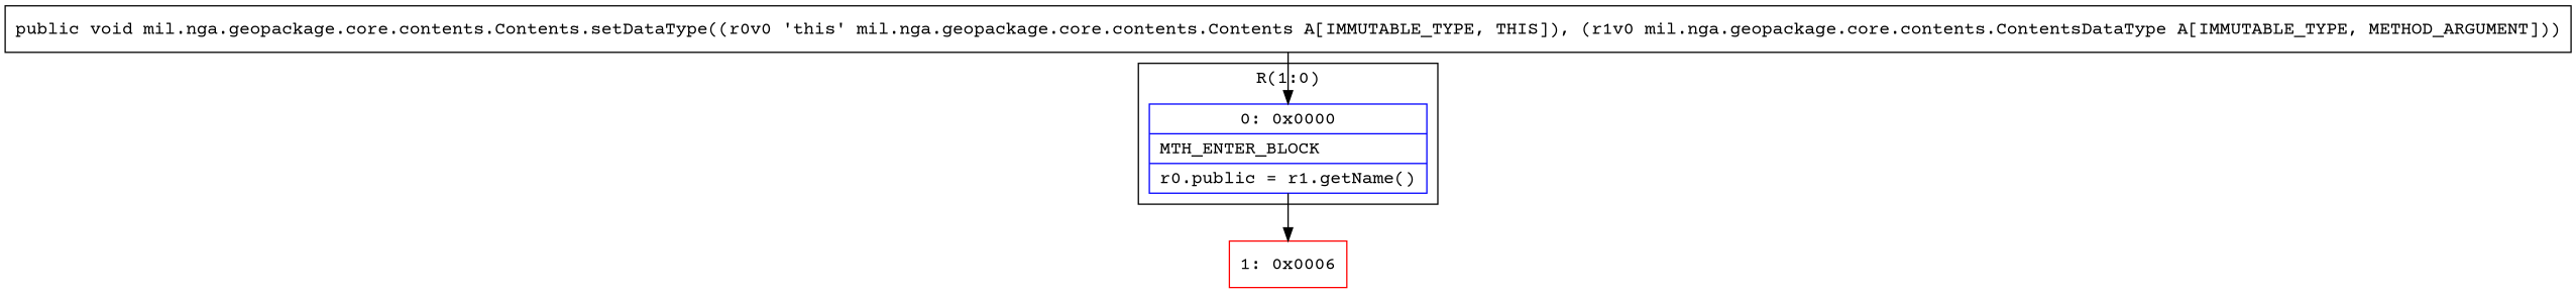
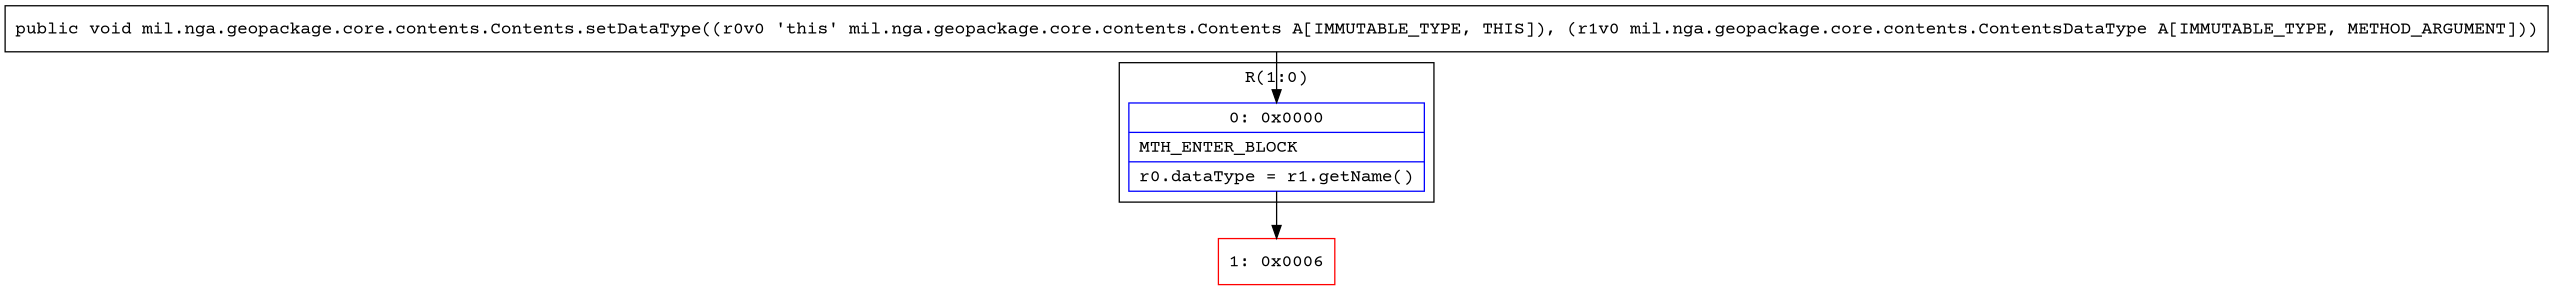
  digraph {
    fontname="Courier Prime"
    node [shape=record fontname="Courier Prime"]
    edge [fontname="Courier Prime"]
-   n1 [color=blue label="{0\:\ 0x0000|MTH_ENTER_BLOCK\l|r0.public = r1.getName()\l}"]
+   n1 [color=blue label="{0\:\ 0x0000|MTH_ENTER_BLOCK\l|r0.dataType = r1.getName()\l}"]
    n2 [color=red label="{1\:\ 0x0006}"]
    n3 [label="{public void mil.nga.geopackage.core.contents.Contents.setDataType((r0v0 'this' mil.nga.geopackage.core.contents.Contents A[IMMUTABLE_TYPE, THIS]), (r1v0 mil.nga.geopackage.core.contents.ContentsDataType A[IMMUTABLE_TYPE, METHOD_ARGUMENT])) }"]
    subgraph cluster_1 {
      label="R(1:0)"
      n1
    }
    n1 -> n2
    n3 -> n1
  }
